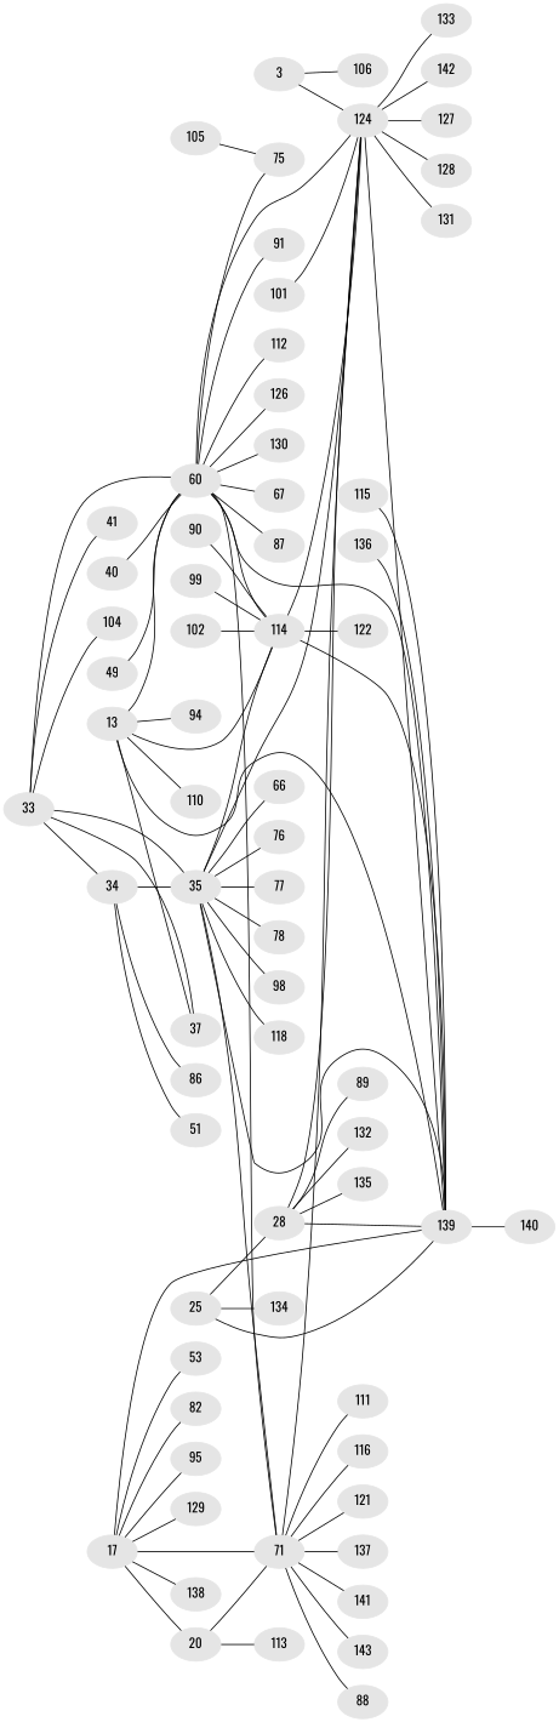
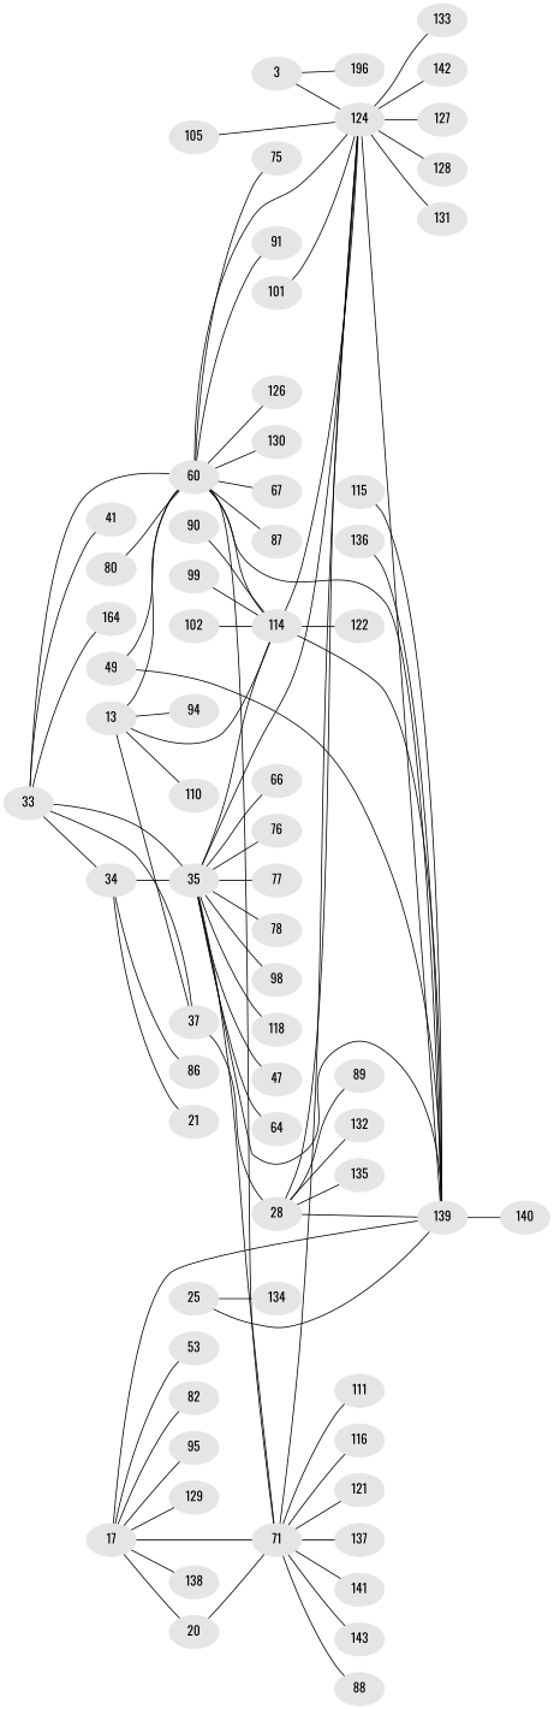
  graph {
    fontname=Oswald
    rankdir=LR
    node [color=gray90 fontname=Oswald style=filled]
    edge [fontname=Oswald]
    3 [super="+2"]
-   106
+   106 [label=196]
    124 [super="+54+123+43+48+52+58+92+96"]
    139 [super="+125+70"]
    127
    128
    131
    133 [super="+65"]
    142
    13 [super="+12"]
    37
    60 [super="+14"]
    94
    110
    114 [super="+83+9+81+97+38+73"]
    71 [super="+69"]
    67
    75
    87
    91 [super="+39"]
-   112
    126
    130 [super="+85"]
    122
    140
    17 [super="+15"]
    20 [super="+19"]
    53
    82
    95
    129
    138
-   113
    88
    111
    116
    121
    137 [super="+108"]
    141 [super="+109"]
    143
    25 [super="+24"]
    28 [super="+26"]
    134 [super="+120"]
    89
    132 [super="+100"]
    135
    33 [super="+32"]
    34 [super="+29"]
    35 [super="+31"]
    41
-   104
-   51
+   104 [label=164]
+   51 [label=21]
    86
+   47
+   64
    66
    76
    77
    78 [super="+72"]
    98
    118
-   40
+   40 [label=80]
    49
    90
    99
    101
    102
    105
    115
    136 [super="+59"]
    3 -- 106
    3 -- 124 [weight=10]
    124 -- 139
    124 -- 127
    124 -- 128
    124 -- 131
    124 -- 133
    124 -- 142
    139 -- 140
-   13 -- 139
+   49 -- 139
    13 -- 37
    13 -- 60 [weight=8]
    13 -- 94
    13 -- 110
    13 -- 114 [weight=2]
    60 -- 124
    60 -- 139 [weight=2]
    60 -- 114 [weight=5]
    60 -- 71
    60 -- 67
    60 -- 75
    60 -- 87
    60 -- 91
-   60 -- 112
    60 -- 126
    60 -- 130
    114 -- 124 [weight=2]
    114 -- 139
    114 -- 122
    71 -- 124 [weight=2]
    71 -- 88
    71 -- 111
    71 -- 116
    71 -- 121
    71 -- 137
    71 -- 141
    71 -- 143
    17 -- 139
    17 -- 71 [weight=6]
    17 -- 20 [weight=4]
    17 -- 53
    17 -- 82
    17 -- 95
    17 -- 129
    17 -- 138
    20 -- 71 [weight=6]
-   20 -- 113
    25 -- 139 [weight=6]
-   25 -- 28 [weight=4]
+   37 -- 28 [weight=4]
    25 -- 134
    28 -- 124
    28 -- 139 [weight=6]
    28 -- 89
    28 -- 132
    28 -- 135
    33 -- 37
    33 -- 60 [weight=2]
    33 -- 34 [weight=4]
    33 -- 35 [weight=6]
    33 -- 41
    33 -- 104
    34 -- 35 [weight=6]
    34 -- 51
    34 -- 86
    35 -- 124 [weight=2]
    35 -- 139
    35 -- 114 [weight=3]
    35 -- 71
+   35 -- 47
+   35 -- 64
    35 -- 66
    35 -- 76
    35 -- 77
    35 -- 78
    35 -- 98
    35 -- 118
    40 -- 60
    49 -- 60
    90 -- 114
    99 -- 114
    101 -- 124
    102 -- 114
-   105 -- 75
+   105 -- 124
    115 -- 139
    136 -- 139
  }
